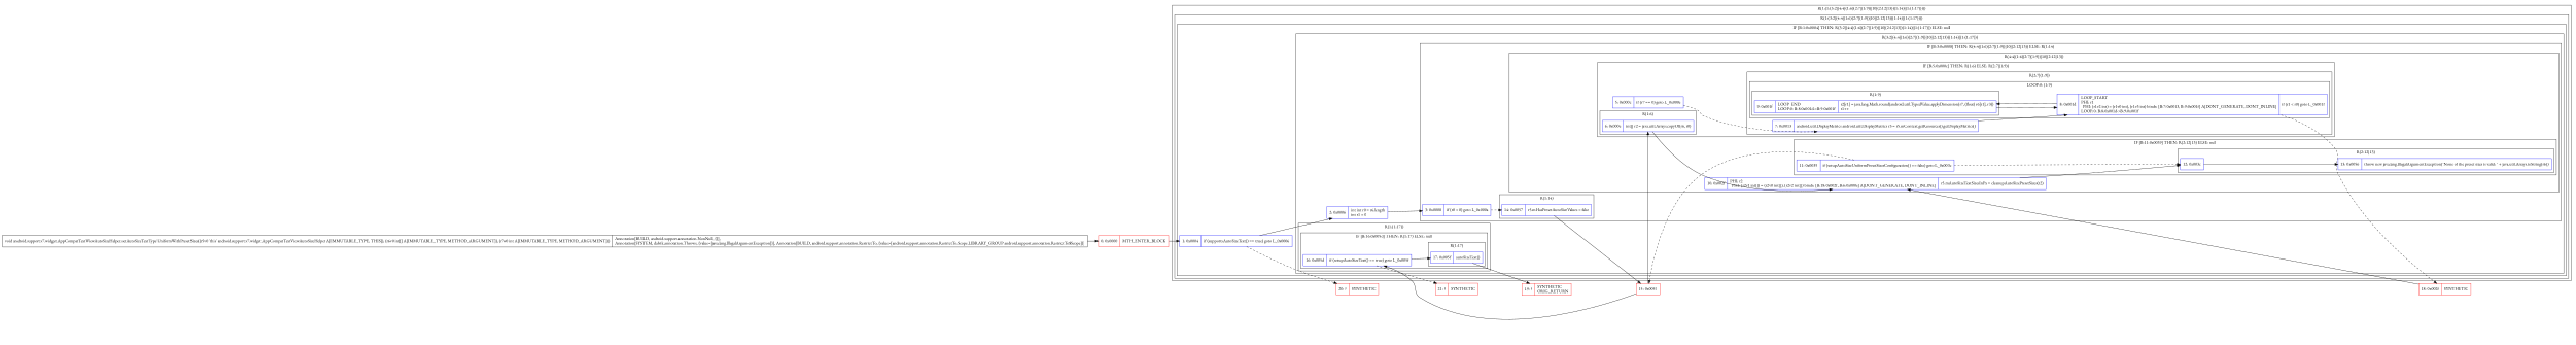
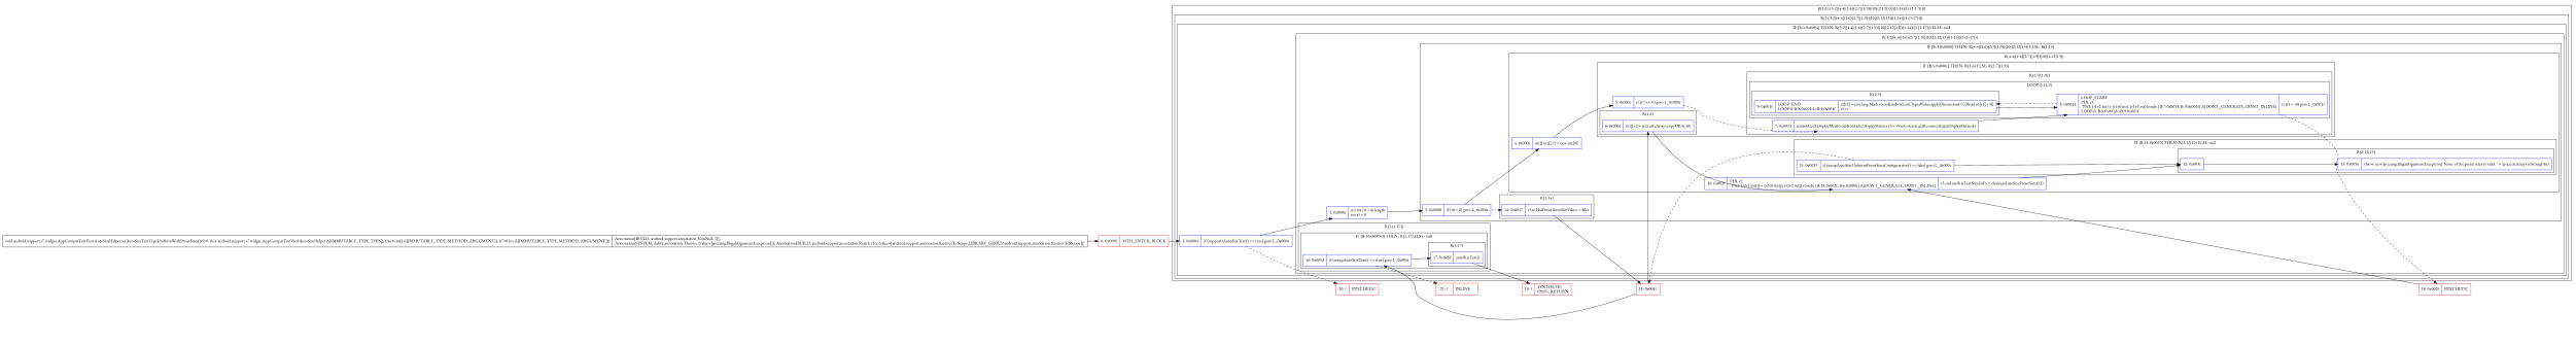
  digraph {
    fontname="EB Garamond"
    rankdir=LR
    node [color=blue fontname="EB Garamond" shape=record]
    edge [fontname="EB Garamond"]
    n1 [label="{6\:\ 0x000e|int[] r2 = java.util.Arrays.copyOf(r6, r0)\l}"]
    n2 [label="{9\:\ 0x001f|LOOP_END\lLOOP:0: B:8:0x001d\-\>B:9:0x001f\l|r2[r1] = java.lang.Math.round(android.util.TypedValue.applyDimension(r7, (float) r6[r1], r3))\lr1++\l}"]
    n3 [label="{8\:\ 0x001d|LOOP_START\lPHI: r1 \l  PHI: (r1v2 int) = (r1v0 int), (r1v3 int) binds: [B:7:0x0013, B:9:0x001f] A[DONT_GENERATE, DONT_INLINE]\lLOOP:0: B:8:0x001d\-\>B:9:0x001f\l|if (r1 \< r0) goto L_0x001f\l}"]
    n4 [label="{7\:\ 0x0013|android.util.DisplayMetrics android.util.DisplayMetrics r3 = r5.mContext.getResources().getDisplayMetrics()\l}"]
    n5 [label="{5\:\ 0x000c|if (r7 == 0) goto L_0x000e\l}"]
    n6 [label="{12\:\ 0x003c}"]
    n7 [label="{13\:\ 0x0056|throw new java.lang.IllegalArgumentException(\"None of the preset sizes is valid: \" + java.util.Arrays.toString(r6))\l}"]
    n8 [label="{11\:\ 0x0039|if (setupAutoSizeUniformPresetSizesConfiguration() == false) goto L_0x003c\l}"]
+   n9 [label="{4\:\ 0x000a|int[] int[] r2 = new int[r0]\l}"]
    n10 [label="{10\:\ 0x002f|PHI: r2 \l  PHI: (r2v1 int[]) = (r2v0 int[]), (r2v2 int[]) binds: [B:18:0x002f, B:6:0x000e] A[DONT_GENERATE, DONT_INLINE]\l|r5.mAutoSizeTextSizesInPx = cleanupAutoSizePresetSizes(r2)\l}"]
    n11 [label="{14\:\ 0x0057|r5.mHasPresetAutoSizeValues = false\l}"]
    n12 [label="{3\:\ 0x0008|if (r0 \> 0) goto L_0x000a\l}"]
    n13 [label="{17\:\ 0x005f|autoSizeText()\l}"]
    n14 [label="{16\:\ 0x005d|if (setupAutoSizeText() == true) goto L_0x005f\l}"]
    n15 [label="{2\:\ 0x0006|int int r0 = r6.length\lint r1 = 0\l}"]
    n16 [label="{1\:\ 0x0004|if (supportsAutoSizeText() == true) goto L_0x0006\l}"]
    n17 [color=red label="{18\:\ 0x002f|SYNTHETIC\l}"]
    n18 [color=red label="{15\:\ 0x0059}"]
    n19 [color=red label="{19\:\ ?|SYNTHETIC\lORIG_RETURN\l}"]
-   n20 [color=red label="{21\:\ ?|SYNTHETIC\l}"]
+   n20 [color=red label="{21\:\ ?|INLINE\l}"]
    n21 [color=red label="{20\:\ ?|SYNTHETIC\l}"]
    n22 [color=red label="{0\:\ 0x0000|MTH_ENTER_BLOCK\l}"]
    n23 [label="{void android.support.v7.widget.AppCompatTextViewAutoSizeHelper.setAutoSizeTextTypeUniformWithPresetSizes((r5v0 'this' android.support.v7.widget.AppCompatTextViewAutoSizeHelper A[IMMUTABLE_TYPE, THIS]), (r6v0 int[] A[IMMUTABLE_TYPE, METHOD_ARGUMENT]), (r7v0 int A[IMMUTABLE_TYPE, METHOD_ARGUMENT]))  | Annotation[BUILD, android.support.annotation.NonNull, \{\}], \lAnnotation[SYSTEM, dalvik.annotation.Throws, \{value=[java.lang.IllegalArgumentException]\}], Annotation[BUILD, android.support.annotation.RestrictTo, \{value=[android.support.annotation.RestrictTo.Scope.LIBRARY_GROUP android.support.annotation.RestrictTo$Scope]\}]\l}" color=""]
    subgraph cluster_1 {
      label="R(1:(1:(3:2|(4:4|(1:6)(2:7|(1:9))|10|(2:12|13))(1:14)|(1:(1:17)))))"
      subgraph cluster_2 {
        label="R(1:(3:2|(4:4|(1:6)(2:7|(1:9))|10|(2:12|13))(1:14)|(1:(1:17))))"
        subgraph cluster_3 {
          label="IF [B:1:0x0004] THEN: R(3:2|(4:4|(1:6)(2:7|(1:9))|10|(2:12|13))(1:14)|(1:(1:17))) ELSE: null"
          n16
          subgraph cluster_4 {
            label="R(3:2|(4:4|(1:6)(2:7|(1:9))|10|(2:12|13))(1:14)|(1:(1:17)))"
            n15
            subgraph cluster_5 {
              label="IF [B:3:0x0008] THEN: R(4:4|(1:6)(2:7|(1:9))|10|(2:12|13)) ELSE: R(1:14)"
              n12
              subgraph cluster_6 {
                label="R(4:4|(1:6)(2:7|(1:9))|10|(2:12|13))"
+               n9
                n10
                subgraph cluster_7 {
                  label="IF [B:5:0x000c] THEN: R(1:6) ELSE: R(2:7|(1:9))"
                  n5
                  subgraph cluster_8 {
                    label="R(1:6)"
                    n1
                  }
                  subgraph cluster_9 {
                    label="R(2:7|(1:9))"
                    n4
                    subgraph cluster_10 {
                      label="LOOP:0: (1:9)"
                      n3
                      subgraph cluster_11 {
                        label="R(1:9)"
                        n2
                      }
                    }
                  }
                }
                subgraph cluster_12 {
                  label="IF [B:11:0x0039] THEN: R(2:12|13) ELSE: null"
                  n8
                  subgraph cluster_13 {
                    label="R(2:12|13)"
                    n6
                    n7
                  }
                }
              }
              subgraph cluster_14 {
                label="R(1:14)"
                n11
              }
            }
            subgraph cluster_15 {
              label="R(1:(1:17))"
              subgraph cluster_16 {
                label="IF [B:16:0x005d] THEN: R(1:17) ELSE: null"
                n14
                subgraph cluster_17 {
                  label="R(1:17)"
                  n13
                }
              }
            }
          }
        }
      }
    }
    n1 -> n10
    n2 -> n3
-   n3 -> n2
+   n3 -> n2 [style=dashed]
    n3 -> n17 [style=dashed]
    n4 -> n3
    n5 -> n4 [style=dashed]
    n6 -> n7
-   n8 -> n6 [style=dashed]
+   n8 -> n6
    n8 -> n18 [style=dashed]
+   n9 -> n5
    n10 -> n6
    n11 -> n18
+   n12 -> n9
    n12 -> n11 [style=dashed]
    n13 -> n19
    n14 -> n13
    n14 -> n20 [style=dashed]
    n15 -> n12
    n16 -> n15
    n16 -> n21 [style=dashed]
    n17 -> n10
    n18 -> n1
    n18 -> n14
    n22 -> n16
    n23 -> n22
  }
